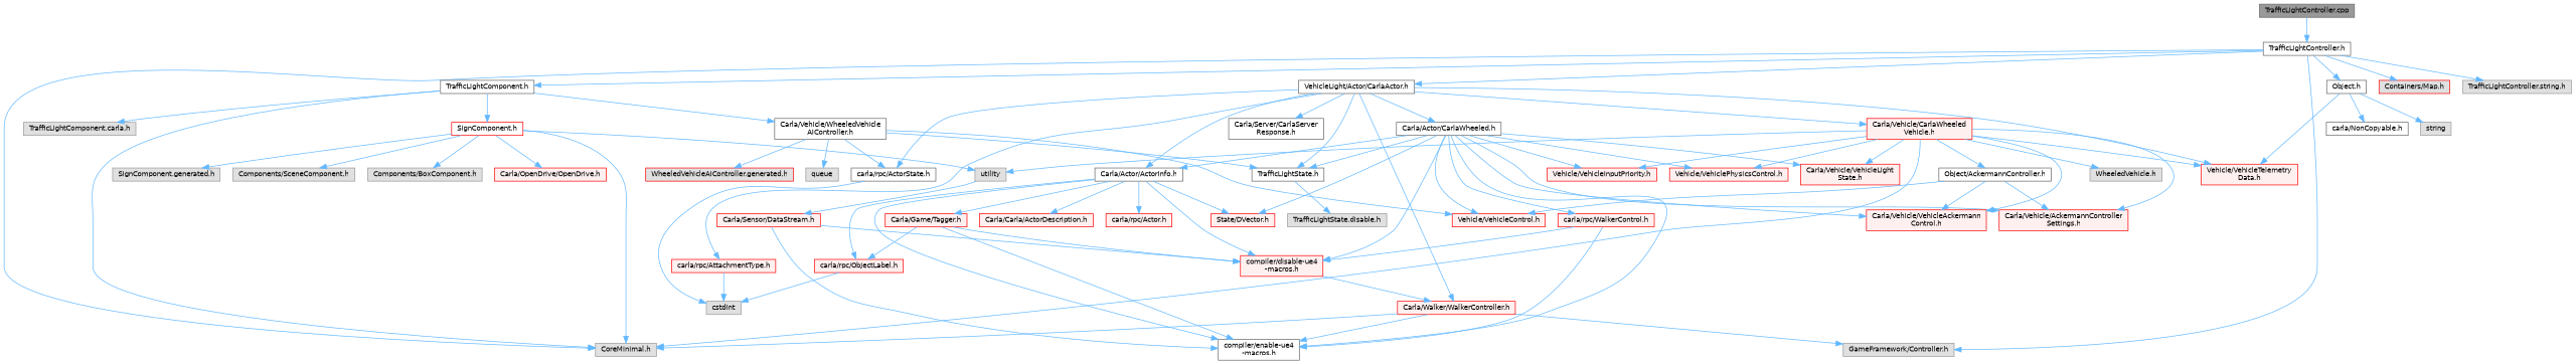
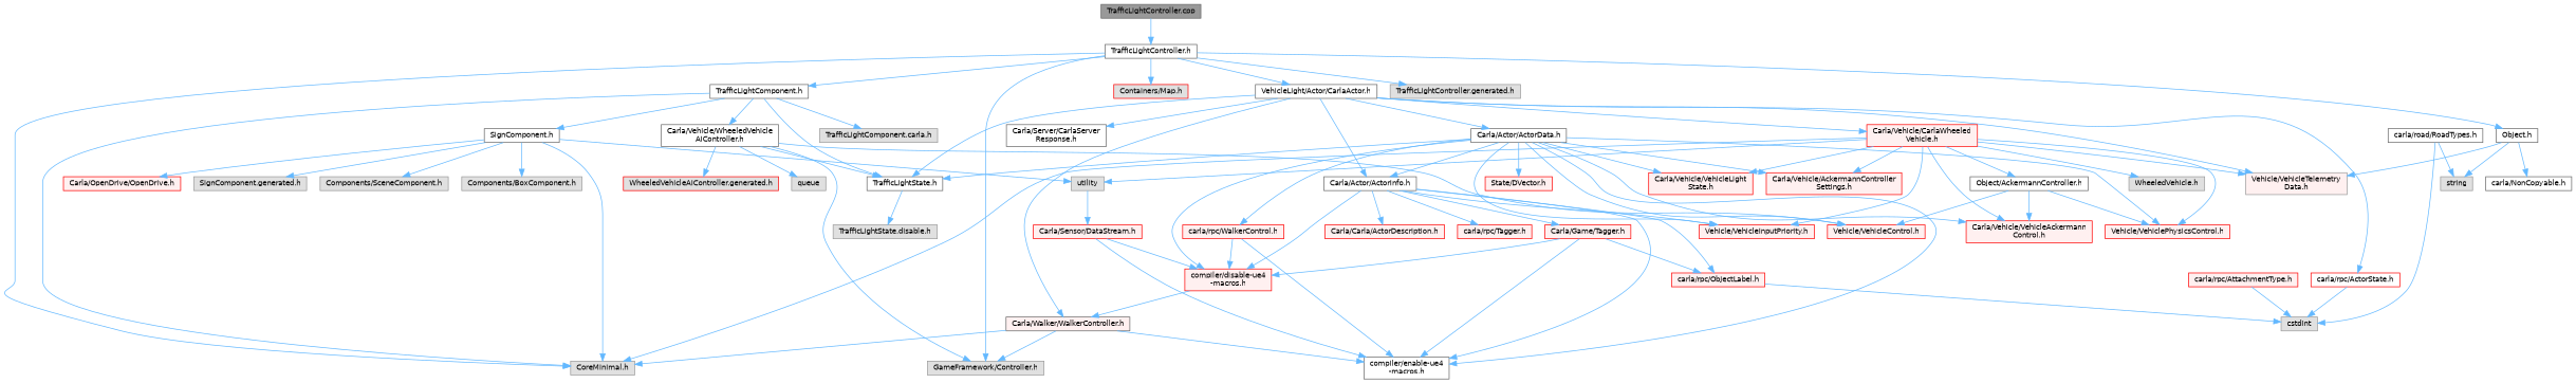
  digraph {
    node [color=red fillcolor="#FFF0F0" fontname=Helvetica fontsize=10 shape=box style=filled]
    edge [color=steelblue1 fontname=Helvetica fontsize=10 labelfontname=Helvetica labelfontsize=10 style=solid]
    n1 [color=gray40 fillcolor=grey60 fontcolor=black height=0.2 label="TrafficLightController.cpp" width=0.4]
    n2 [color=grey40 fillcolor=white height=0.2 label="TrafficLightController.h" width=0.4]
    n3 [color=grey60 fillcolor="#E0E0E0" height=0.2 label="CoreMinimal.h" width=0.4]
    n4 [color=grey40 fillcolor=white height=0.2 label="Object.h" width=0.4]
    n5 [color=grey40 fillcolor=white height=0.2 label="TrafficLightComponent.h" width=0.4]
    n6 [fillcolor="#E0E0E0" height=0.2 label="Containers/Map.h" width=0.4]
    n7 [color=grey40 fillcolor=white height=0.2 label="VehicleLight/Actor/CarlaActor.h" width=0.4]
-   n8 [color=grey60 fillcolor="#E0E0E0" height=0.2 label="TrafficLightController.string.h" width=0.4]
+   n8 [color=grey60 fillcolor="#E0E0E0" height=0.2 label="TrafficLightController.generated.h" width=0.4]
    n9 [color=grey60 fillcolor="#E0E0E0" height=0.2 label="GameFramework/Controller.h" width=0.4]
    n10 [color=grey40 fillcolor=white height=0.2 label="carla/NonCopyable.h" width=0.4]
    n11 [color=grey60 fillcolor="#E0E0E0" height=0.2 label=string width=0.4]
-   n12 [height=0.2 label="Vehicle/VehicleTelemetry\lData.h" width=0.4]
+   n12 [color=grey60 height=0.2 label="Vehicle/VehicleTelemetry\lData.h" width=0.4]
    n13 [color=grey40 fillcolor=white height=0.2 label="TrafficLightState.h" width=0.4]
    n14 [color=grey60 fillcolor="#E0E0E0" height=0.2 label="TrafficLightState.disable.h" width=0.4]
-   n15 [fillcolor=white height=0.2 label="SignComponent.h" width=0.4]
+   n15 [color=grey40 fillcolor=white height=0.2 label="SignComponent.h" width=0.4]
    n16 [color=grey40 fillcolor=white height=0.2 label="Carla/Vehicle/WheeledVehicle\lAIController.h" width=0.4]
    n17 [color=grey60 fillcolor="#E0E0E0" height=0.2 label="TrafficLightComponent.carla.h" width=0.4]
    n18 [color=grey40 fillcolor=white height=0.2 label="Carla/Actor/ActorInfo.h" width=0.4]
-   n19 [color=grey40 fillcolor=white height=0.2 label="Carla/Actor/CarlaWheeled.h" width=0.4]
+   n19 [color=grey40 fillcolor=white height=0.2 label="Carla/Actor/ActorData.h" width=0.4]
    n20 [height=0.2 label="Carla/Vehicle/CarlaWheeled\lVehicle.h" width=0.4]
-   n21 [height=0.2 label="Carla/Walker/WalkerController.h" width=0.4]
-   n22 [color=grey40 fillcolor=white height=0.2 label="carla/rpc/ActorState.h" width=0.4]
+   n21 [color=grey40 height=0.2 label="Carla/Walker/WalkerController.h" width=0.4]
+   n22 [fillcolor=white height=0.2 label="carla/rpc/ActorState.h" width=0.4]
    n23 [height=0.2 label="carla/rpc/AttachmentType.h" width=0.4]
    n24 [color=grey40 fillcolor=white height=0.2 label="Carla/Server/CarlaServer\lResponse.h" width=0.4]
+   n25 [color=grey40 fillcolor=white height=0.2 label="carla/road/RoadTypes.h" width=0.4]
    n26 [color=grey60 fillcolor="#E0E0E0" height=0.2 label=cstdint width=0.4]
    n27 [color=grey60 fillcolor="#E0E0E0" height=0.2 label="Components/SceneComponent.h" width=0.4]
    n28 [color=grey60 fillcolor="#E0E0E0" height=0.2 label="Components/BoxComponent.h" width=0.4]
    n29 [height=0.2 label="Carla/OpenDrive/OpenDrive.h" width=0.4]
    n30 [color=grey60 fillcolor="#E0E0E0" height=0.2 label=utility width=0.4]
    n31 [color=grey60 fillcolor="#E0E0E0" height=0.2 label="SignComponent.generated.h" width=0.4]
    n32 [color=grey60 fillcolor="#E0E0E0" height=0.2 label=queue width=0.4]
    n33 [height=0.2 label="Vehicle/VehicleControl.h" width=0.4]
    n34 [fillcolor="#E0E0E0" height=0.2 label="WheeledVehicleAIController.generated.h" width=0.4]
    n35 [height=0.2 label="Carla/Sensor/DataStream.h" width=0.4]
    n36 [height=0.2 label="Carla/Carla/ActorDescription.h" width=0.4]
    n37 [height=0.2 label="Carla/Game/Tagger.h" width=0.4]
    n38 [height=0.2 label="compiler/disable-ue4\l-macros.h" width=0.4]
    n39 [height=0.2 label="carla/rpc/ObjectLabel.h" width=0.4]
    n40 [color=grey40 fillcolor=white height=0.2 label="compiler/enable-ue4\l-macros.h" width=0.4]
    n41 [height=0.2 label="State/DVector.h" width=0.4]
-   n42 [height=0.2 label="carla/rpc/Actor.h" width=0.4]
+   n42 [height=0.2 label="carla/rpc/Tagger.h" width=0.4]
    n43 [height=0.2 label="Carla/Vehicle/AckermannController\lSettings.h" width=0.4]
    n44 [height=0.2 label="Carla/Vehicle/VehicleAckermann\lControl.h" width=0.4]
    n45 [height=0.2 label="Carla/Vehicle/VehicleLight\lState.h" width=0.4]
    n46 [height=0.2 label="Vehicle/VehicleInputPriority.h" width=0.4]
    n47 [height=0.2 label="Vehicle/VehiclePhysicsControl.h" width=0.4]
    n48 [height=0.2 label="carla/rpc/WalkerControl.h" width=0.4]
    n49 [color=grey60 fillcolor="#E0E0E0" height=0.2 label="WheeledVehicle.h" width=0.4]
    n50 [color=grey40 fillcolor=white height=0.2 label="Object/AckermannController.h" width=0.4]
    n1 -> n2
    n2 -> n3
    n2 -> n4
    n2 -> n5
    n2 -> n6
    n2 -> n7
    n2 -> n8
    n2 -> n9
    n4 -> n10
    n4 -> n11
    n4 -> n12
    n5 -> n3
+   n5 -> n13
    n5 -> n15
    n5 -> n16
    n5 -> n17
    n7 -> n12
    n7 -> n13
    n7 -> n18
    n7 -> n19
    n7 -> n20
    n7 -> n21
    n7 -> n22
-   n7 -> n23
    n7 -> n24
    n13 -> n14
    n15 -> n3
    n15 -> n27
    n15 -> n28
    n15 -> n29
    n15 -> n30
    n15 -> n31
-   n16 -> n22
+   n16 -> n9
    n16 -> n13
    n16 -> n32
    n16 -> n33
    n16 -> n34
    n18 -> n36
    n18 -> n37
    n18 -> n38
    n18 -> n39
    n18 -> n40
-   n18 -> n41
+   n18 -> n46
    n18 -> n42
    n19 -> n13
    n19 -> n18
    n19 -> n33
    n19 -> n38
    n19 -> n40
    n19 -> n41
    n19 -> n43
    n19 -> n44
    n19 -> n45
    n19 -> n46
    n19 -> n47
    n19 -> n48
    n20 -> n3
    n20 -> n12
    n20 -> n30
    n20 -> n43
    n20 -> n44
    n20 -> n45
    n20 -> n46
    n20 -> n47
    n20 -> n49
    n20 -> n50
    n21 -> n3
    n21 -> n9
    n21 -> n40
    n22 -> n26
    n23 -> n26
+   n25 -> n11
+   n25 -> n26
    n30 -> n35
    n35 -> n38
    n35 -> n40
    n37 -> n38
    n37 -> n39
    n37 -> n40
    n38 -> n21
    n39 -> n26
    n48 -> n38
    n48 -> n40
    n50 -> n33
-   n50 -> n43
+   n50 -> n47
    n50 -> n44
  }
